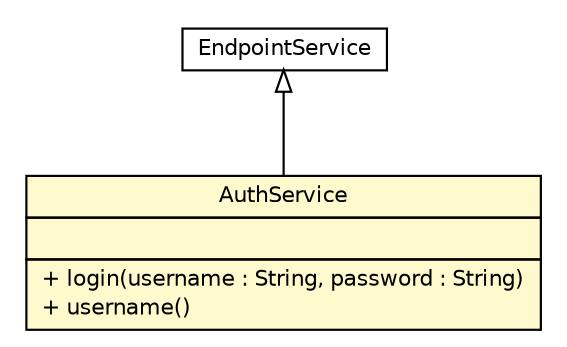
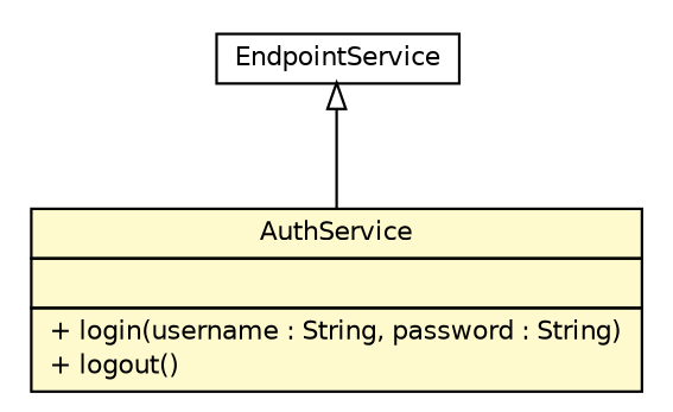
  digraph {
    nodesep=0.25
    ranksep=0.5
    node [fontcolor=black fontname=Helvetica fontsize=10.0 shape=plaintext]
-   n1 [label=<<table title="com.salesforce.dva.argus.sdk.AuthService" border="0" cellborder="1" cellspacing="0" cellpadding="2" port="p" bgcolor="lemonChiffon" href="./AuthService.html"> 		<tr><td><table border="0" cellspacing="0" cellpadding="1"> <tr><td align="center" balign="center"> AuthService </td></tr> 		</table></td></tr> 		<tr><td><table border="0" cellspacing="0" cellpadding="1"> <tr><td align="left" balign="left">  </td></tr> 		</table></td></tr> 		<tr><td><table border="0" cellspacing="0" cellpadding="1"> <tr><td align="left" balign="left"> + login(username : String, password : String) </td></tr> <tr><td align="left" balign="left"> + username() </td></tr> 		</table></td></tr> 		</table>>]
+   n1 [label=<<table title="com.salesforce.dva.argus.sdk.AuthService" border="0" cellborder="1" cellspacing="0" cellpadding="2" port="p" bgcolor="lemonChiffon" href="./AuthService.html"> 		<tr><td><table border="0" cellspacing="0" cellpadding="1"> <tr><td align="center" balign="center"> AuthService </td></tr> 		</table></td></tr> 		<tr><td><table border="0" cellspacing="0" cellpadding="1"> <tr><td align="left" balign="left">  </td></tr> 		</table></td></tr> 		<tr><td><table border="0" cellspacing="0" cellpadding="1"> <tr><td align="left" balign="left"> + login(username : String, password : String) </td></tr> <tr><td align="left" balign="left"> + logout() </td></tr> 		</table></td></tr> 		</table>>]
    n2 [label=<<table title="com.salesforce.dva.argus.sdk.ArgusService.EndpointService" border="0" cellborder="1" cellspacing="0" cellpadding="2" port="p" href="http://java.sun.com/j2se/1.4.2/docs/api/com/salesforce/dva/argus/sdk/ArgusService/EndpointService.html"> 		<tr><td><table border="0" cellspacing="0" cellpadding="1"> <tr><td align="center" balign="center"> EndpointService </td></tr> 		</table></td></tr> 		</table>>]
    n2 -> n1 [arrowtail=empty dir=back fontname=Helvetica fontsize=10 headport=p labelfontname=Helvetica labelfontsize=10 tailport=p]
  }
